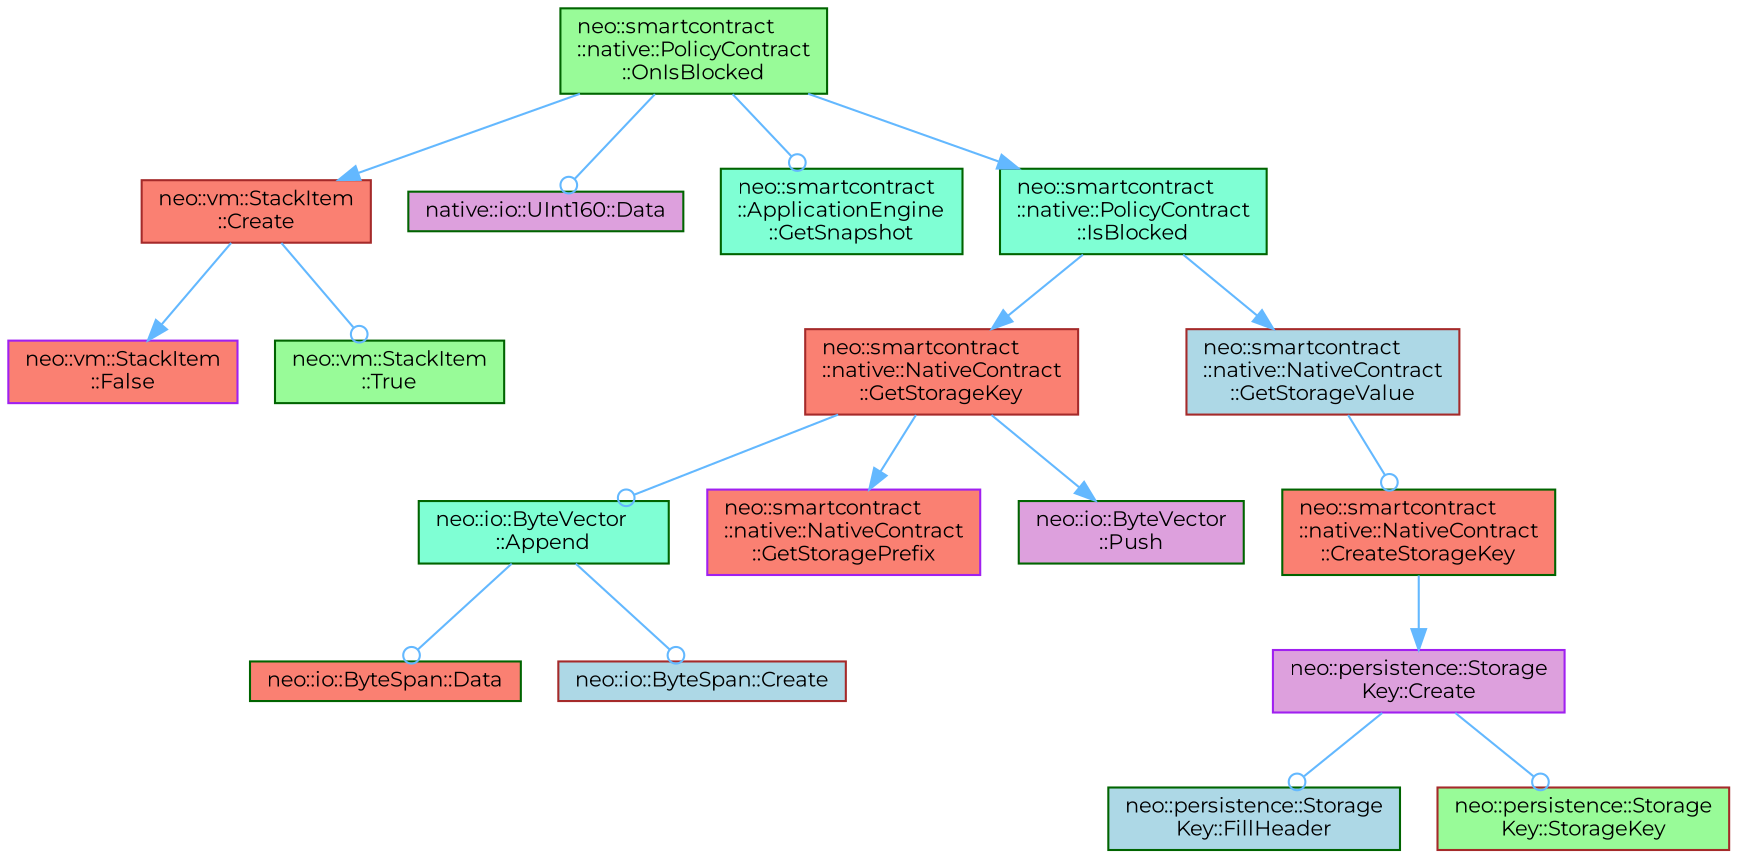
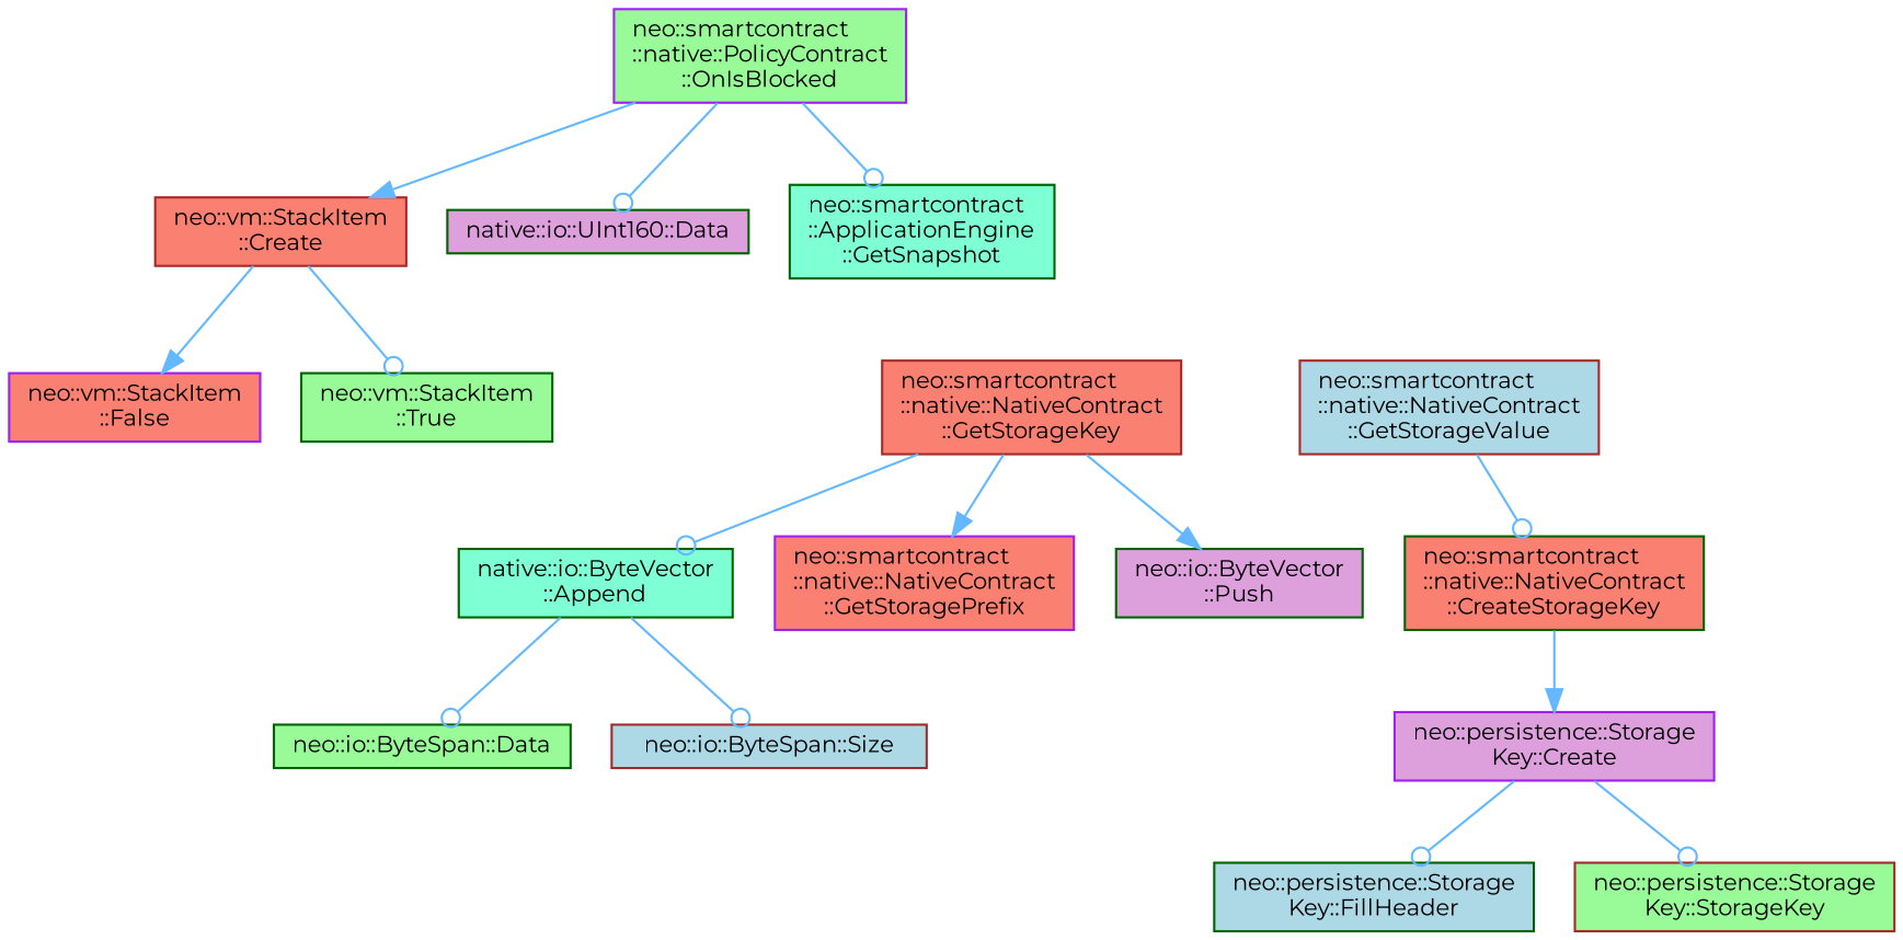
  digraph {
    fontname=Montserrat
    rankdir=TB
    node [color=darkgreen fillcolor=salmon fontname=Montserrat fontsize=10 shape=box style=filled]
    edge [arrowhead=odot color=steelblue1 fontname=Montserrat fontsize=10 labelfontname=Helvetica labelfontsize=10 style=solid]
-   n1 [fillcolor=palegreen fontcolor=black height=0.2 label="neo::smartcontract\l::native::PolicyContract\l::OnIsBlocked" width=0.4]
+   n1 [color=purple fillcolor=palegreen fontcolor=black height=0.2 label="neo::smartcontract\l::native::PolicyContract\l::OnIsBlocked" width=0.4]
    n2 [color=brown height=0.2 label="neo::vm::StackItem\l::Create" width=0.4]
    n3 [fillcolor=plum height=0.2 label="native::io::UInt160::Data" width=0.4]
    n4 [fillcolor=aquamarine height=0.2 label="neo::smartcontract\l::ApplicationEngine\l::GetSnapshot" width=0.4]
-   n5 [fillcolor=aquamarine height=0.2 label="neo::smartcontract\l::native::PolicyContract\l::IsBlocked" width=0.4]
    n6 [color=purple height=0.2 label="neo::vm::StackItem\l::False" width=0.4]
    n7 [fillcolor=palegreen height=0.2 label="neo::vm::StackItem\l::True" width=0.4]
    n8 [color=brown height=0.2 label="neo::smartcontract\l::native::NativeContract\l::GetStorageKey" width=0.4]
    n9 [color=brown fillcolor=lightblue height=0.2 label="neo::smartcontract\l::native::NativeContract\l::GetStorageValue" width=0.4]
-   n10 [fillcolor=aquamarine height=0.2 label="neo::io::ByteVector\l::Append" width=0.4]
+   n10 [fillcolor=aquamarine height=0.2 label="native::io::ByteVector\l::Append" width=0.4]
    n11 [color=purple height=0.2 label="neo::smartcontract\l::native::NativeContract\l::GetStoragePrefix" width=0.4]
    n12 [fillcolor=plum height=0.2 label="neo::io::ByteVector\l::Push" width=0.4]
    n13 [height=0.2 label="neo::smartcontract\l::native::NativeContract\l::CreateStorageKey" width=0.4]
-   n14 [height=0.2 label="neo::io::ByteSpan::Data" width=0.4]
-   n15 [color=brown fillcolor=lightblue height=0.2 label="neo::io::ByteSpan::Create" width=0.4]
+   n14 [fillcolor=palegreen height=0.2 label="neo::io::ByteSpan::Data" width=0.4]
+   n15 [color=brown fillcolor=lightblue height=0.2 label="neo::io::ByteSpan::Size" width=0.4]
    n16 [color=purple fillcolor=plum height=0.2 label="neo::persistence::Storage\lKey::Create" width=0.4]
    n17 [fillcolor=lightblue height=0.2 label="neo::persistence::Storage\lKey::FillHeader" width=0.4]
    n18 [color=brown fillcolor=palegreen height=0.2 label="neo::persistence::Storage\lKey::StorageKey" width=0.4]
    n1 -> n2 [arrowhead=normal]
    n1 -> n3
    n1 -> n4
-   n1 -> n5 [arrowhead=normal]
    n2 -> n6 [arrowhead=normal]
    n2 -> n7
-   n5 -> n8 [arrowhead=normal]
-   n5 -> n9 [arrowhead=normal]
    n8 -> n10
    n8 -> n11 [arrowhead=normal]
    n8 -> n12 [arrowhead=normal]
    n9 -> n13
    n10 -> n14
    n10 -> n15
    n13 -> n16 [arrowhead=normal]
    n16 -> n17
    n16 -> n18
  }
